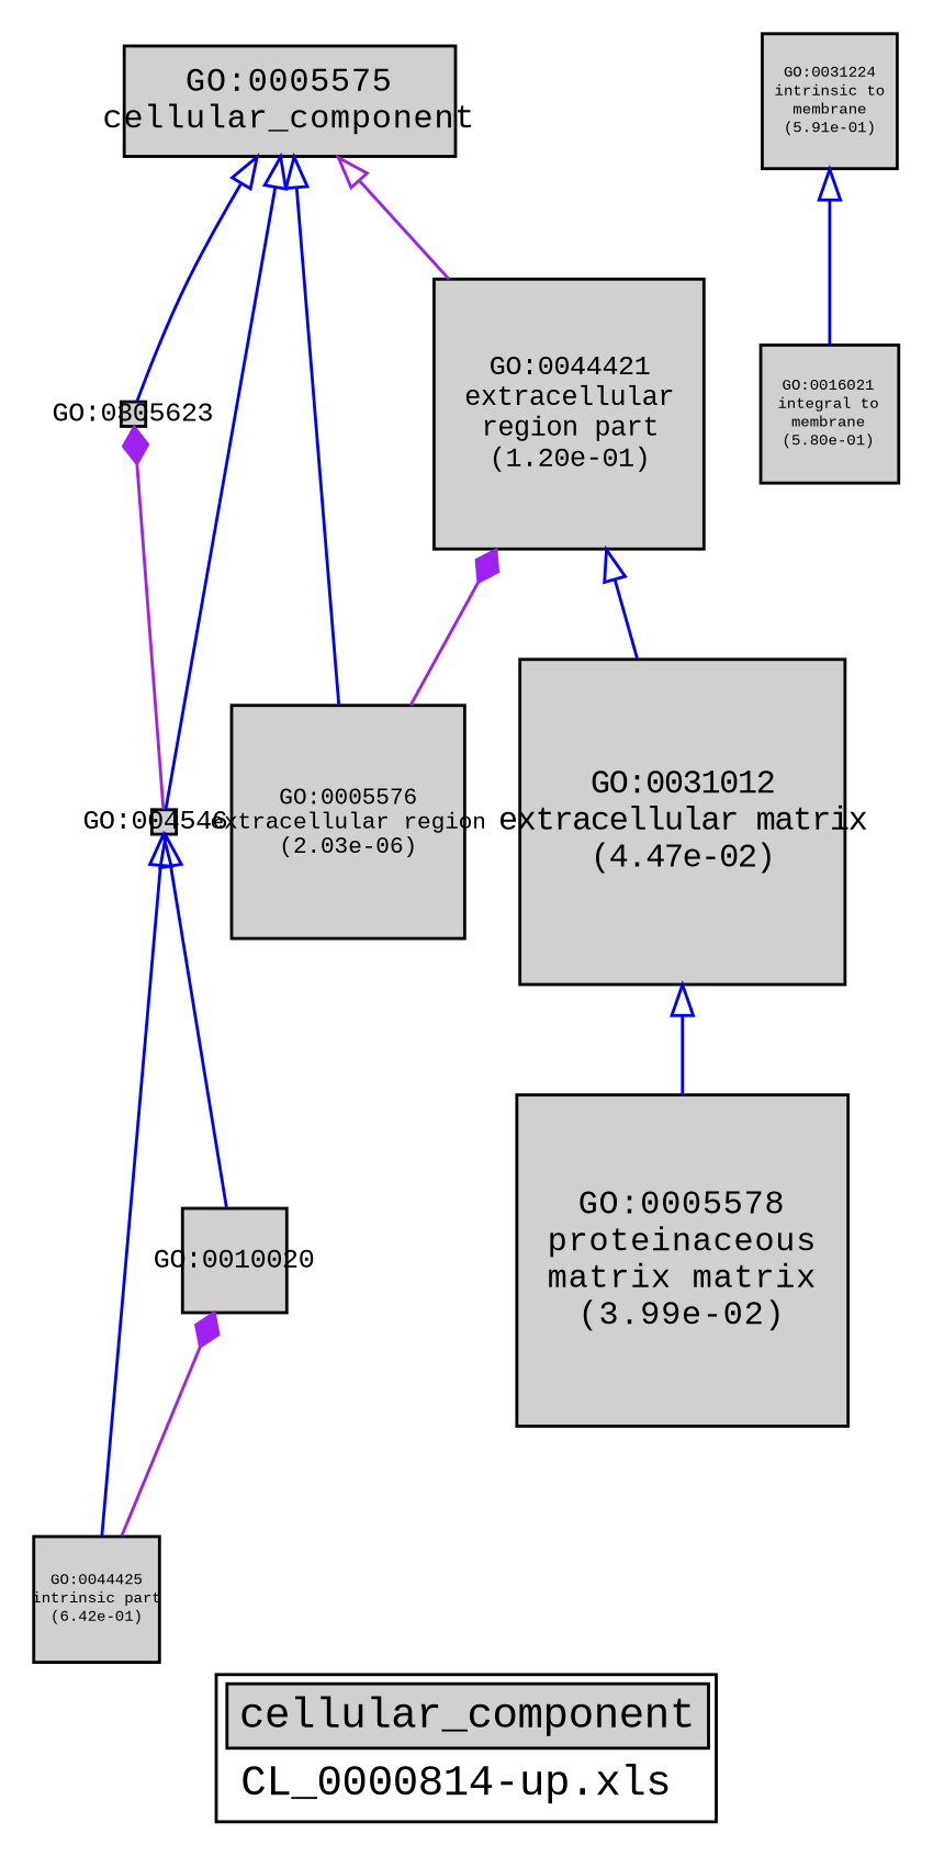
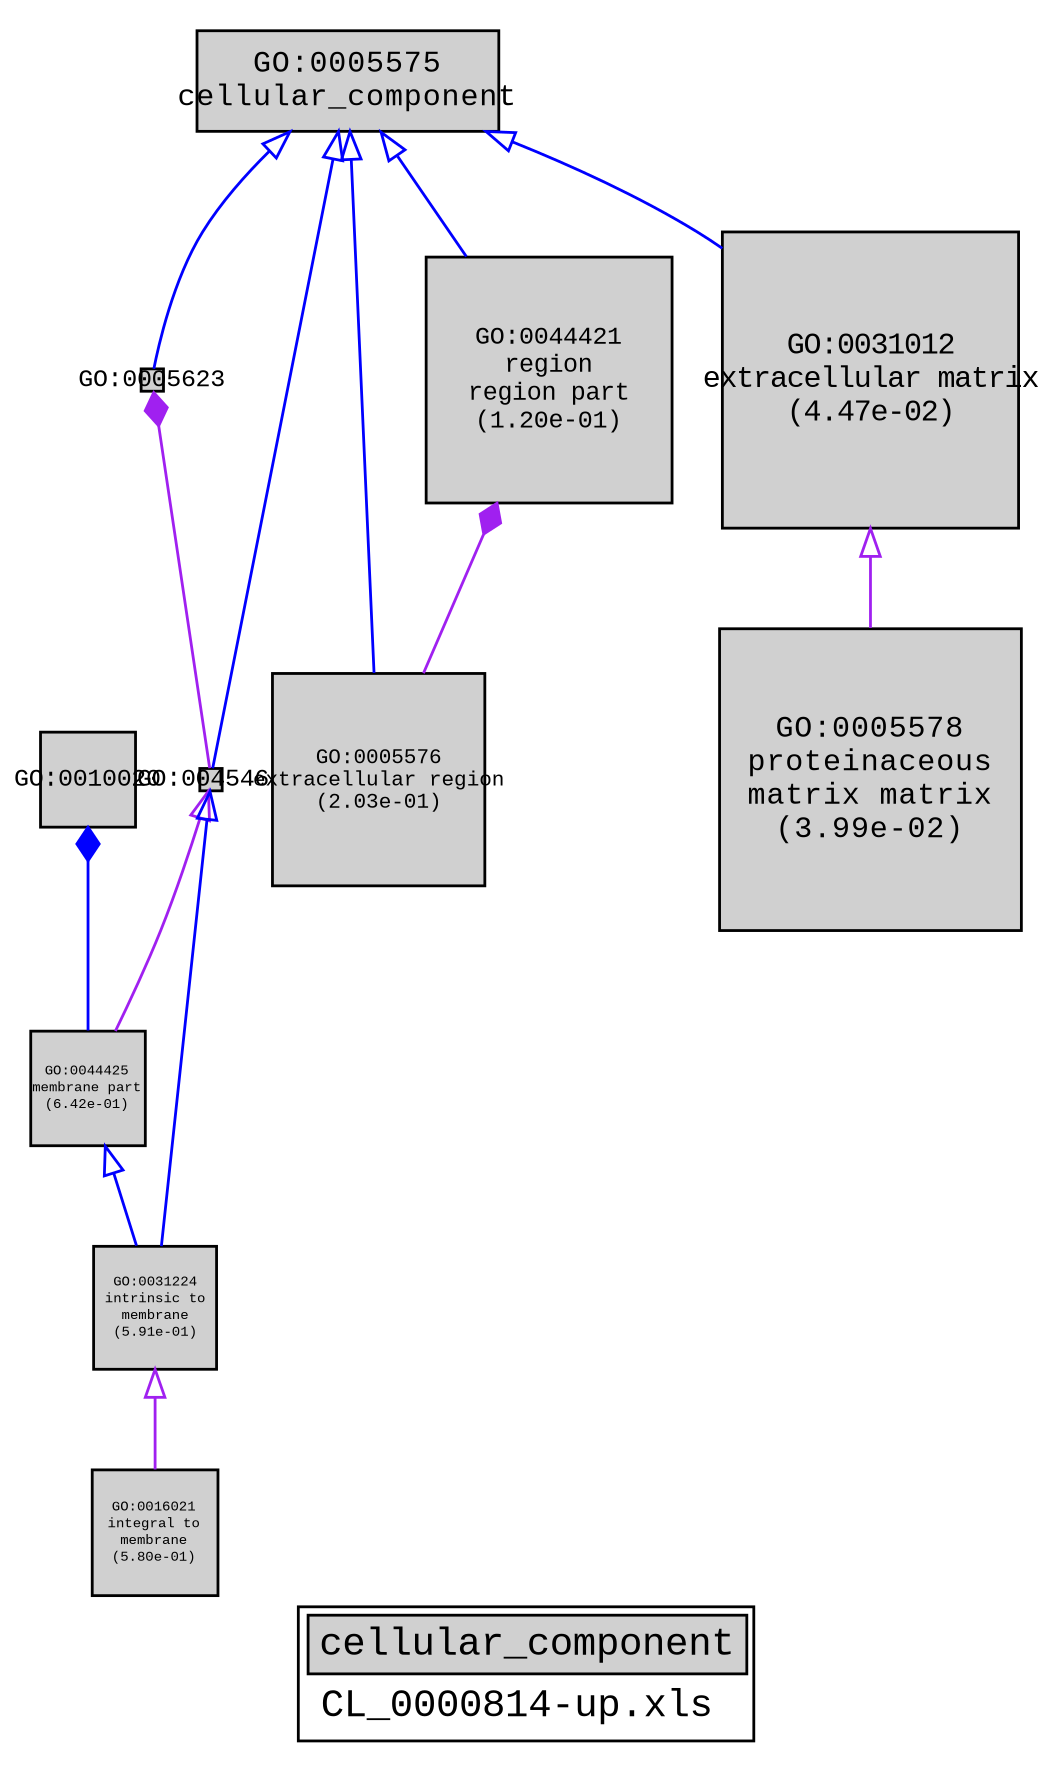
  digraph {
    bgcolor="#FFFFFF"
    fontname="Liberation Mono"
    label=<<TABLE COLOR="black" BGCOLOR="white"><TR><TD COLSPAN="2" BGCOLOR="#D0D0D0"><FONT COLOR="black">cellular_component</FONT></TD></TR><TR><TD BORDER="0">CL_0000814-up.xls</TD></TR></TABLE>>
    node [color=black fillcolor="#D0D0D0" fixedsize=true fontcolor=black fontname="Liberation Mono" fontsize=9 shape=box style=filled]
    edge [arrowtail=empty color=blue dir=back fontname="Liberation Mono" weight=5.0]
-   "GO:0005623" [height=0.110919221108 width=0.110919221108 label="GO:0305623"]
+   "GO:0005623" [height=0.110919221108 width=0.110919221108]
    n2 [fontsize=10.8 height=1.5 label=<<TABLE BORDER="0"><TR><TD>GO:0005578<BR/>proteinaceous<BR/>matrix matrix<BR/>(3.99e-02)</TD></TR></TABLE>> width=1.5]
    n3 [fontsize=10.8 label=<<TABLE BORDER="0"><TR><TD>GO:0005575<BR/>cellular_component</TD></TR></TABLE>> width=1.5]
-   n4 [fontsize=7.61022934122 height=1.05697629739 label=<<TABLE BORDER="0"><TR><TD>GO:0005576<BR/>extracellular region<BR/>(2.03e-06)</TD></TR></TABLE>> width=1.05697629739]
-   n5 [fontsize=5.0 height=0.564132500489 label=<<TABLE BORDER="0"><TR><TD>GO:0044425<BR/>intrinsic part<BR/>(6.42e-01)</TD></TR></TABLE>> width=0.564132500489]
+   n4 [fontsize=7.61022934122 height=1.05697629739 label=<<TABLE BORDER="0"><TR><TD>GO:0005576<BR/>extracellular region<BR/>(2.03e-01)</TD></TR></TABLE>> width=1.05697629739]
+   n5 [fontsize=5.0 height=0.564132500489 label=<<TABLE BORDER="0"><TR><TD>GO:0044425<BR/>membrane part<BR/>(6.42e-01)</TD></TR></TABLE>> width=0.564132500489]
    n6 [height=0.110919221108 label="GO:0045464" width=0.110919221108]
-   n7 [fontsize=8.77465237347 height=1.21870171854 label=<<TABLE BORDER="0"><TR><TD>GO:0044421<BR/>extracellular<BR/>region part<BR/>(1.20e-01)</TD></TR></TABLE>> width=1.21870171854]
+   n7 [fontsize=8.77465237347 height=1.21870171854 label=<<TABLE BORDER="0"><TR><TD>GO:0044421<BR/>region<BR/>region part<BR/>(1.20e-01)</TD></TR></TABLE>> width=1.21870171854]
    n8 [fontsize=10.6101417712 height=1.47363080156 label=<<TABLE BORDER="0"><TR><TD>GO:0031012<BR/>extracellular matrix<BR/>(4.47e-02)</TD></TR></TABLE>> width=1.47363080156]
    n9 [height=0.468833628886 label="GO:0010020" width=0.468833628886]
    n10 [fontsize=5.0 height=0.623359763008 label=<<TABLE BORDER="0"><TR><TD>GO:0016021<BR/>integral to<BR/>membrane<BR/>(5.80e-01)</TD></TR></TABLE>> width=0.623359763008]
    n11 [fontsize=5.0 height=0.612942372895 label=<<TABLE BORDER="0"><TR><TD>GO:0031224<BR/>intrinsic to<BR/>membrane<BR/>(5.91e-01)</TD></TR></TABLE>> width=0.612942372895]
    subgraph sub_1 {
      "GO:0005623"
      n2
      n3
      n4
      n5
      n6
      n7
      n8
      n9
      n10
      n11
    }
    subgraph sub_2 {
      subgraph sub_3 {
        subgraph sub_4 {
        }
        subgraph sub_5 {
        }
      }
      subgraph sub_6 {
        "GO:0005623"
        n4
        n5
        n6
        n7
        n9
      }
      subgraph sub_7 {
        "GO:0005623"
        n2
        n3
        n4
        n5
        n6
        n7
        n8
        n9
        n10
        n11
      }
    }
    "GO:0005623" -> n6 [arrowtail=diamond color=purple weight=2.5]
    n3 -> "GO:0005623"
    n3 -> n4
    n3 -> n6
-   n3 -> n7 [color=purple]
-   n6 -> n5
-   n6 -> n9
+   n3 -> n7
+   n5 -> n11
+   n6 -> n5 [color=purple]
+   n6 -> n11
    n7 -> n4 [arrowtail=diamond color=purple weight=2.5]
-   n7 -> n8
-   n8 -> n2
-   n9 -> n5 [arrowtail=diamond color=purple weight=2.5]
-   n11 -> n10
+   n3 -> n8
+   n8 -> n2 [color=purple]
+   n9 -> n5 [arrowtail=diamond weight=2.5]
+   n11 -> n10 [color=purple]
  }
